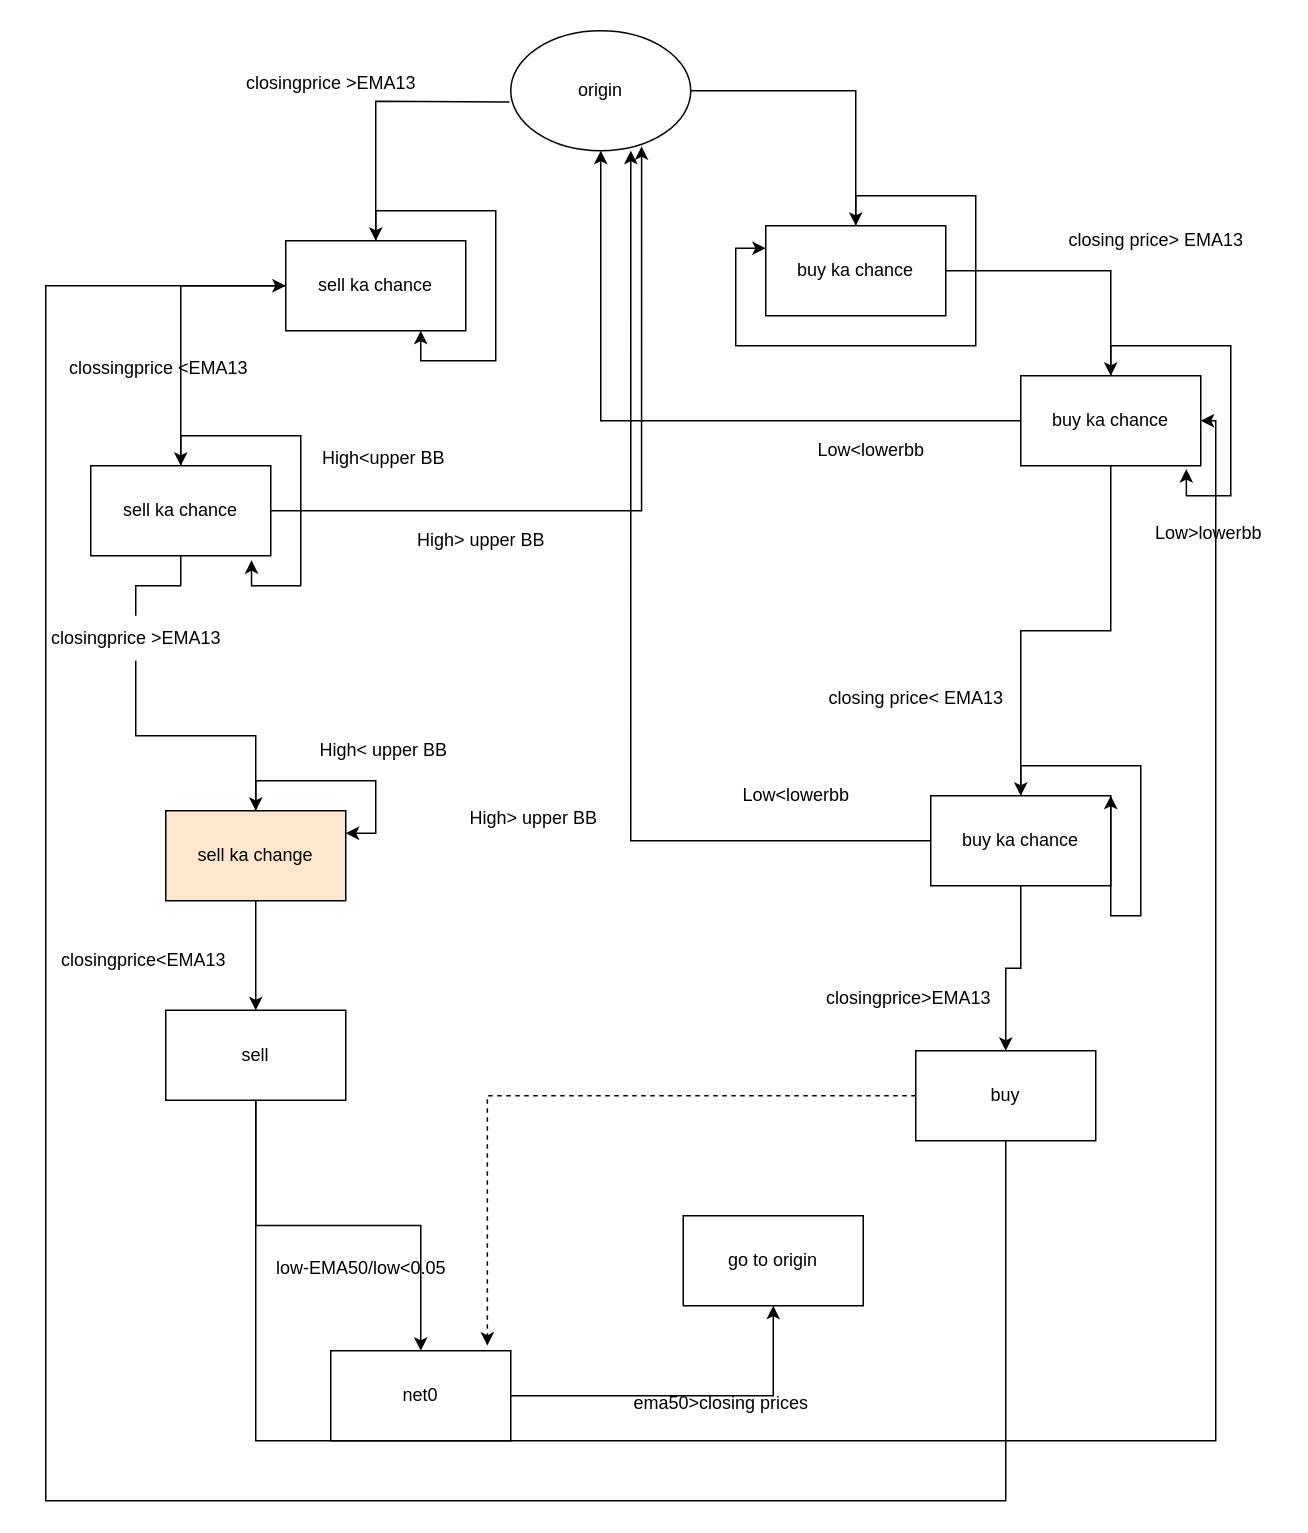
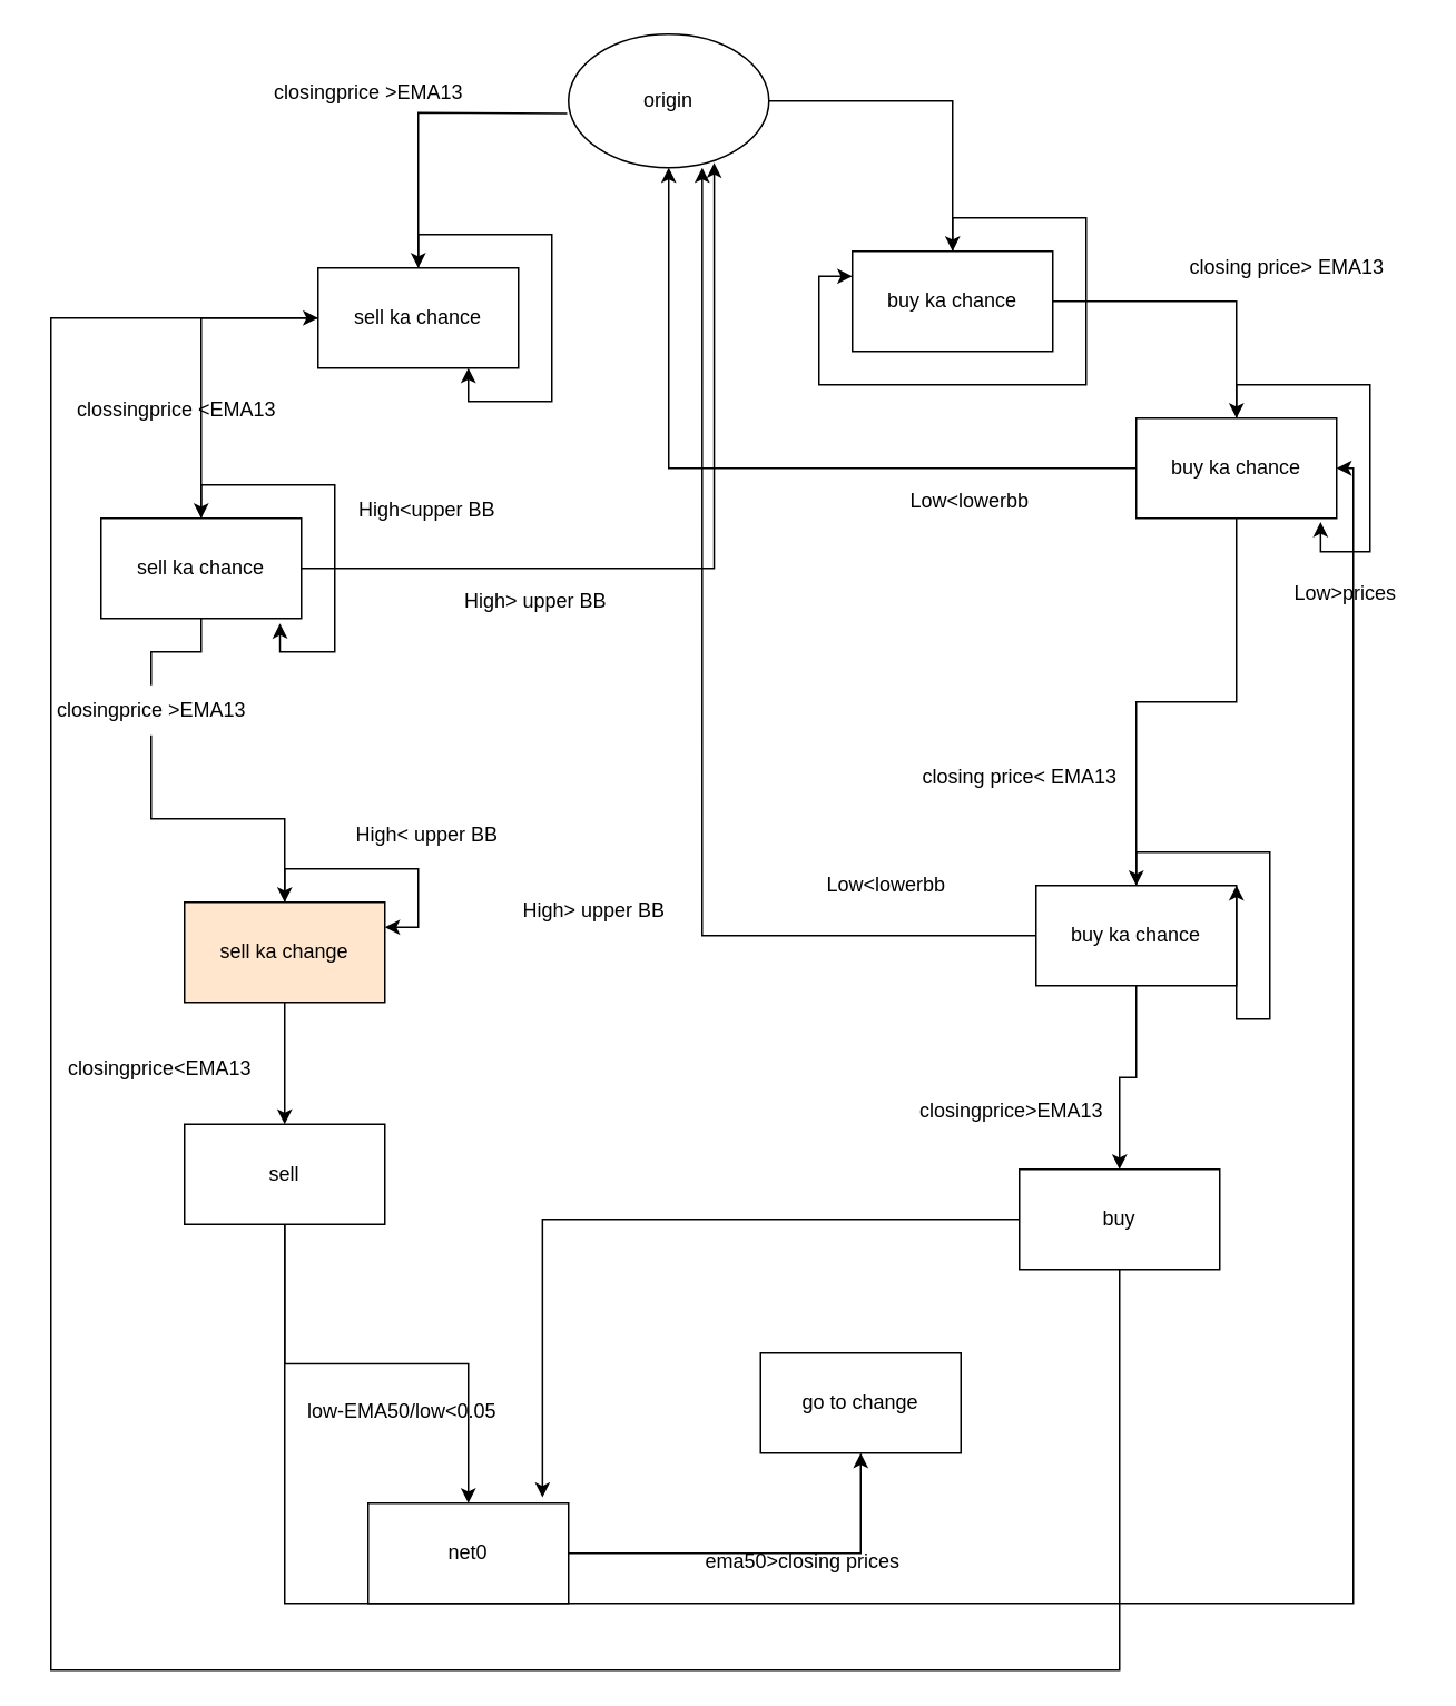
  <mxCell id="0" />
  <mxCell id="1" parent="0" />
  <mxCell id="2" value="origin" style="ellipse;whiteSpace=wrap;html=1;" vertex="1" parent="1"><mxGeometry x="340" y="20" width="120" height="80" as="geometry" /></mxCell>
  <mxCell id="3" value="" style="endArrow=classic;html=1;rounded=0;exitX=1;exitY=0.5;exitDx=0;exitDy=0;" edge="1" parent="1" source="2" target="9"><mxGeometry width="50" height="50" relative="1" as="geometry"><mxPoint x="410" y="320" as="sourcePoint" /><mxPoint x="570" y="180" as="targetPoint" /><Array as="points"><mxPoint x="570" y="60" /></Array></mxGeometry></mxCell>
  <mxCell id="4" value="" style="endArrow=classic;html=1;rounded=0;exitX=-0.007;exitY=0.593;exitDx=0;exitDy=0;exitPerimeter=0;" edge="1" parent="1" source="2" target="6"><mxGeometry width="50" height="50" relative="1" as="geometry"><mxPoint x="410" y="320" as="sourcePoint" /><mxPoint x="250" y="190" as="targetPoint" /><Array as="points"><mxPoint x="250" y="67" /></Array></mxGeometry></mxCell>
  <mxCell id="5" style="edgeStyle=orthogonalEdgeStyle;rounded=0;orthogonalLoop=1;jettySize=auto;html=1;" edge="1" parent="1" source="6" target="12"><mxGeometry relative="1" as="geometry" /></mxCell>
  <mxCell id="6" value="sell ka chance" style="rounded=0;whiteSpace=wrap;html=1;" vertex="1" parent="1"><mxGeometry x="190" y="160" width="120" height="60" as="geometry" /></mxCell>
  <mxCell id="7" value="closingprice &amp;gt;EMA13" style="text;html=1;align=center;verticalAlign=middle;resizable=0;points=[];autosize=1;strokeColor=none;fillColor=none;" vertex="1" parent="1"><mxGeometry x="150" y="40" width="140" height="30" as="geometry" /></mxCell>
  <mxCell id="8" style="edgeStyle=orthogonalEdgeStyle;rounded=0;orthogonalLoop=1;jettySize=auto;html=1;" edge="1" parent="1" source="9" target="23"><mxGeometry relative="1" as="geometry" /></mxCell>
  <mxCell id="9" value="buy ka chance" style="rounded=0;whiteSpace=wrap;html=1;" vertex="1" parent="1"><mxGeometry x="510" y="150" width="120" height="60" as="geometry" /></mxCell>
  <mxCell id="10" style="edgeStyle=orthogonalEdgeStyle;rounded=0;orthogonalLoop=1;jettySize=auto;html=1;startArrow=none;" edge="1" parent="1" source="15" target="14"><mxGeometry relative="1" as="geometry" /></mxCell>
  <mxCell id="11" style="edgeStyle=orthogonalEdgeStyle;rounded=0;orthogonalLoop=1;jettySize=auto;html=1;entryX=0.727;entryY=0.963;entryDx=0;entryDy=0;entryPerimeter=0;" edge="1" parent="1" source="12" target="2"><mxGeometry relative="1" as="geometry" /></mxCell>
  <mxCell id="12" value="sell ka chance" style="rounded=0;whiteSpace=wrap;html=1;" vertex="1" parent="1"><mxGeometry x="60" y="310" width="120" height="60" as="geometry" /></mxCell>
  <mxCell id="13" style="edgeStyle=orthogonalEdgeStyle;rounded=0;orthogonalLoop=1;jettySize=auto;html=1;" edge="1" parent="1" source="14" target="36"><mxGeometry relative="1" as="geometry" /></mxCell>
  <mxCell id="14" value="sell ka change" style="rounded=0;whiteSpace=wrap;html=1;fillColor=#ffe6cc;" vertex="1" parent="1"><mxGeometry x="110" y="540" width="120" height="60" as="geometry" /></mxCell>
  <mxCell id="15" value="closingprice &amp;gt;EMA13" style="text;html=1;align=center;verticalAlign=middle;resizable=0;points=[];autosize=1;strokeColor=none;fillColor=none;" vertex="1" parent="1"><mxGeometry x="20" y="410" width="140" height="30" as="geometry" /></mxCell>
  <mxCell id="16" value="" style="edgeStyle=orthogonalEdgeStyle;rounded=0;orthogonalLoop=1;jettySize=auto;html=1;endArrow=none;" edge="1" parent="1" source="12" target="15"><mxGeometry relative="1" as="geometry"><mxPoint x="120" y="370" as="sourcePoint" /><mxPoint x="120" y="470" as="targetPoint" /></mxGeometry></mxCell>
  <mxCell id="17" value="clossingprice &amp;lt;EMA13" style="text;html=1;align=center;verticalAlign=middle;resizable=0;points=[];autosize=1;strokeColor=none;fillColor=none;" vertex="1" parent="1"><mxGeometry x="35" y="230" width="140" height="30" as="geometry" /></mxCell>
  <mxCell id="18" value="High&amp;gt; upper BB" style="text;html=1;align=center;verticalAlign=middle;resizable=0;points=[];autosize=1;strokeColor=none;fillColor=none;" vertex="1" parent="1"><mxGeometry x="265" y="345" width="110" height="30" as="geometry" /></mxCell>
  <mxCell id="19" style="edgeStyle=orthogonalEdgeStyle;rounded=0;orthogonalLoop=1;jettySize=auto;html=1;entryX=0.893;entryY=1.05;entryDx=0;entryDy=0;entryPerimeter=0;" edge="1" parent="1" source="12" target="12"><mxGeometry relative="1" as="geometry" /></mxCell>
  <mxCell id="20" value="High&amp;lt;upper BB" style="text;html=1;align=center;verticalAlign=middle;resizable=0;points=[];autosize=1;strokeColor=none;fillColor=none;" vertex="1" parent="1"><mxGeometry x="200" y="290" width="110" height="30" as="geometry" /></mxCell>
  <mxCell id="21" style="edgeStyle=orthogonalEdgeStyle;rounded=0;orthogonalLoop=1;jettySize=auto;html=1;" edge="1" parent="1" source="23" target="2"><mxGeometry relative="1" as="geometry" /></mxCell>
  <mxCell id="22" style="edgeStyle=orthogonalEdgeStyle;rounded=0;orthogonalLoop=1;jettySize=auto;html=1;" edge="1" parent="1" source="23" target="31"><mxGeometry relative="1" as="geometry" /></mxCell>
  <mxCell id="23" value="buy ka chance" style="rounded=0;whiteSpace=wrap;html=1;" vertex="1" parent="1"><mxGeometry x="680" y="250" width="120" height="60" as="geometry" /></mxCell>
  <mxCell id="24" value="&lt;span style=&quot;color: rgba(0, 0, 0, 0); font-family: monospace; font-size: 0px; text-align: start;&quot;&gt;%3CmxGraphModel%3E%3Croot%3E%3CmxCell%20id%3D%220%22%2F%3E%3CmxCell%20id%3D%221%22%20parent%3D%220%22%2F%3E%3CmxCell%20id%3D%222%22%20value%3D%22clossingprice%20%26amp%3Blt%3BEMA13%22%20style%3D%22text%3Bhtml%3D1%3Balign%3Dcenter%3BverticalAlign%3Dmiddle%3Bresizable%3D0%3Bpoints%3D%5B%5D%3Bautosize%3D1%3BstrokeColor%3Dnone%3BfillColor%3Dnone%3B%22%20vertex%3D%221%22%20parent%3D%221%22%3E%3CmxGeometry%20x%3D%2230%22%20y%3D%22160%22%20width%3D%22140%22%20height%3D%2230%22%20as%3D%22geometry%22%2F%3E%3C%2FmxCell%3E%3C%2Froot%3E%3C%2FmxGraphModel%3EClossin&lt;/span&gt;" style="text;html=1;align=center;verticalAlign=middle;resizable=0;points=[];autosize=1;strokeColor=none;fillColor=none;" vertex="1" parent="1"><mxGeometry x="760" y="145" width="20" height="30" as="geometry" /></mxCell>
  <mxCell id="25" value="closing price&amp;gt; EMA13" style="text;html=1;align=center;verticalAlign=middle;resizable=0;points=[];autosize=1;strokeColor=none;fillColor=none;" vertex="1" parent="1"><mxGeometry x="700" y="145" width="140" height="30" as="geometry" /></mxCell>
  <mxCell id="26" style="edgeStyle=orthogonalEdgeStyle;rounded=0;orthogonalLoop=1;jettySize=auto;html=1;entryX=0.75;entryY=1;entryDx=0;entryDy=0;" edge="1" parent="1" source="6" target="6"><mxGeometry relative="1" as="geometry" /></mxCell>
  <mxCell id="27" style="edgeStyle=orthogonalEdgeStyle;rounded=0;orthogonalLoop=1;jettySize=auto;html=1;entryX=0;entryY=0.25;entryDx=0;entryDy=0;" edge="1" parent="1" source="9" target="9"><mxGeometry relative="1" as="geometry" /></mxCell>
  <mxCell id="28" value="Low&amp;lt;lowerbb" style="text;html=1;align=center;verticalAlign=middle;resizable=0;points=[];autosize=1;strokeColor=none;fillColor=none;" vertex="1" parent="1"><mxGeometry x="535" y="285" width="90" height="30" as="geometry" /></mxCell>
  <mxCell id="29" style="edgeStyle=orthogonalEdgeStyle;rounded=0;orthogonalLoop=1;jettySize=auto;html=1;entryX=0.667;entryY=1;entryDx=0;entryDy=0;entryPerimeter=0;" edge="1" parent="1" source="31" target="2"><mxGeometry relative="1" as="geometry" /></mxCell>
  <mxCell id="30" style="edgeStyle=orthogonalEdgeStyle;rounded=0;orthogonalLoop=1;jettySize=auto;html=1;" edge="1" parent="1" source="31" target="45"><mxGeometry relative="1" as="geometry" /></mxCell>
  <mxCell id="31" value="buy ka chance" style="rounded=0;whiteSpace=wrap;html=1;" vertex="1" parent="1"><mxGeometry x="620" y="530" width="120" height="60" as="geometry" /></mxCell>
  <mxCell id="32" style="edgeStyle=orthogonalEdgeStyle;rounded=0;orthogonalLoop=1;jettySize=auto;html=1;entryX=0.92;entryY=1.037;entryDx=0;entryDy=0;entryPerimeter=0;" edge="1" parent="1" source="23" target="23"><mxGeometry relative="1" as="geometry" /></mxCell>
- <mxCell id="33" value="Low&amp;gt;lowerbb" style="text;html=1;align=center;verticalAlign=middle;resizable=0;points=[];autosize=1;strokeColor=none;fillColor=none;" vertex="1" parent="1"><mxGeometry x="760" y="340" width="90" height="30" as="geometry" /></mxCell>
+ <mxCell id="33" value="Low&amp;gt;prices" style="text;html=1;align=center;verticalAlign=middle;resizable=0;points=[];autosize=1;strokeColor=none;fillColor=none;" vertex="1" parent="1"><mxGeometry x="760" y="340" width="90" height="30" as="geometry" /></mxCell>
  <mxCell id="34" style="edgeStyle=orthogonalEdgeStyle;rounded=0;orthogonalLoop=1;jettySize=auto;html=1;" edge="1" parent="1" source="36" target="48"><mxGeometry relative="1" as="geometry" /></mxCell>
  <mxCell id="35" style="edgeStyle=orthogonalEdgeStyle;rounded=0;orthogonalLoop=1;jettySize=auto;html=1;" edge="1" parent="1" source="36" target="23"><mxGeometry relative="1" as="geometry"><Array as="points"><mxPoint x="170" y="960" /><mxPoint x="810" y="960" /><mxPoint x="810" y="280" /></Array></mxGeometry></mxCell>
  <mxCell id="36" value="sell" style="rounded=0;whiteSpace=wrap;html=1;" vertex="1" parent="1"><mxGeometry x="110" y="673" width="120" height="60" as="geometry" /></mxCell>
  <mxCell id="37" value="closingprice&amp;lt;EMA13" style="text;html=1;align=center;verticalAlign=middle;resizable=0;points=[];autosize=1;strokeColor=none;fillColor=none;" vertex="1" parent="1"><mxGeometry x="30" y="625" width="130" height="30" as="geometry" /></mxCell>
  <mxCell id="38" style="edgeStyle=orthogonalEdgeStyle;rounded=0;orthogonalLoop=1;jettySize=auto;html=1;entryX=1;entryY=0.25;entryDx=0;entryDy=0;" edge="1" parent="1" source="14" target="14"><mxGeometry relative="1" as="geometry" /></mxCell>
  <mxCell id="39" value="High&amp;gt; upper BB" style="text;html=1;align=center;verticalAlign=middle;resizable=0;points=[];autosize=1;strokeColor=none;fillColor=none;" vertex="1" parent="1"><mxGeometry x="300" y="530" width="110" height="30" as="geometry" /></mxCell>
  <mxCell id="40" value="closing price&amp;lt; EMA13" style="text;html=1;align=center;verticalAlign=middle;resizable=0;points=[];autosize=1;strokeColor=none;fillColor=none;" vertex="1" parent="1"><mxGeometry x="540" y="450" width="140" height="30" as="geometry" /></mxCell>
  <mxCell id="41" value="Low&amp;lt;lowerbb" style="text;html=1;align=center;verticalAlign=middle;resizable=0;points=[];autosize=1;strokeColor=none;fillColor=none;" vertex="1" parent="1"><mxGeometry x="485" y="515" width="90" height="30" as="geometry" /></mxCell>
  <mxCell id="42" style="edgeStyle=orthogonalEdgeStyle;rounded=0;orthogonalLoop=1;jettySize=auto;html=1;entryX=1;entryY=0;entryDx=0;entryDy=0;" edge="1" parent="1" source="31" target="31"><mxGeometry relative="1" as="geometry" /></mxCell>
- <mxCell id="43" style="edgeStyle=orthogonalEdgeStyle;rounded=0;orthogonalLoop=1;jettySize=auto;html=1;entryX=0.87;entryY=-0.057;entryDx=0;entryDy=0;entryPerimeter=0;dashed=1;" edge="1" parent="1" source="45" target="48"><mxGeometry relative="1" as="geometry" /></mxCell>
+ <mxCell id="43" style="edgeStyle=orthogonalEdgeStyle;rounded=0;orthogonalLoop=1;jettySize=auto;html=1;entryX=0.87;entryY=-0.057;entryDx=0;entryDy=0;entryPerimeter=0;" edge="1" parent="1" source="45" target="48"><mxGeometry relative="1" as="geometry" /></mxCell>
  <mxCell id="44" style="edgeStyle=orthogonalEdgeStyle;rounded=0;orthogonalLoop=1;jettySize=auto;html=1;" edge="1" parent="1" source="45" target="6"><mxGeometry relative="1" as="geometry"><Array as="points"><mxPoint x="670" y="1000" /><mxPoint x="30" y="1000" /><mxPoint x="30" y="190" /></Array></mxGeometry></mxCell>
  <mxCell id="45" value="buy" style="rounded=0;whiteSpace=wrap;html=1;" vertex="1" parent="1"><mxGeometry x="610" y="700" width="120" height="60" as="geometry" /></mxCell>
  <mxCell id="46" value="closingprice&amp;gt;EMA13" style="text;html=1;align=center;verticalAlign=middle;resizable=0;points=[];autosize=1;strokeColor=none;fillColor=none;" vertex="1" parent="1"><mxGeometry x="540" y="650" width="130" height="30" as="geometry" /></mxCell>
  <mxCell id="47" style="edgeStyle=orthogonalEdgeStyle;rounded=0;orthogonalLoop=1;jettySize=auto;html=1;" edge="1" parent="1" source="48" target="52"><mxGeometry relative="1" as="geometry" /></mxCell>
  <mxCell id="48" value="net0" style="rounded=0;whiteSpace=wrap;html=1;" vertex="1" parent="1"><mxGeometry x="220" y="900" width="120" height="60" as="geometry" /></mxCell>
  <mxCell id="49" value="low-EMA50/low&amp;lt;0.05" style="text;html=1;align=center;verticalAlign=middle;resizable=0;points=[];autosize=1;strokeColor=none;fillColor=none;" vertex="1" parent="1"><mxGeometry x="170" y="830" width="140" height="30" as="geometry" /></mxCell>
  <mxCell id="50" value="ema50&amp;gt;closing prices" style="text;html=1;align=center;verticalAlign=middle;resizable=0;points=[];autosize=1;strokeColor=none;fillColor=none;" vertex="1" parent="1"><mxGeometry x="410" y="920" width="140" height="30" as="geometry" /></mxCell>
  <mxCell id="51" value="High&amp;lt; upper BB" style="text;html=1;align=center;verticalAlign=middle;resizable=0;points=[];autosize=1;strokeColor=none;fillColor=none;" vertex="1" parent="1"><mxGeometry x="200" y="485" width="110" height="30" as="geometry" /></mxCell>
- <mxCell id="52" value="go to origin" style="rounded=0;whiteSpace=wrap;html=1;" vertex="1" parent="1"><mxGeometry x="455" y="810" width="120" height="60" as="geometry" /></mxCell>
+ <mxCell id="52" value="go to change" style="rounded=0;whiteSpace=wrap;html=1;" vertex="1" parent="1"><mxGeometry x="455" y="810" width="120" height="60" as="geometry" /></mxCell>
